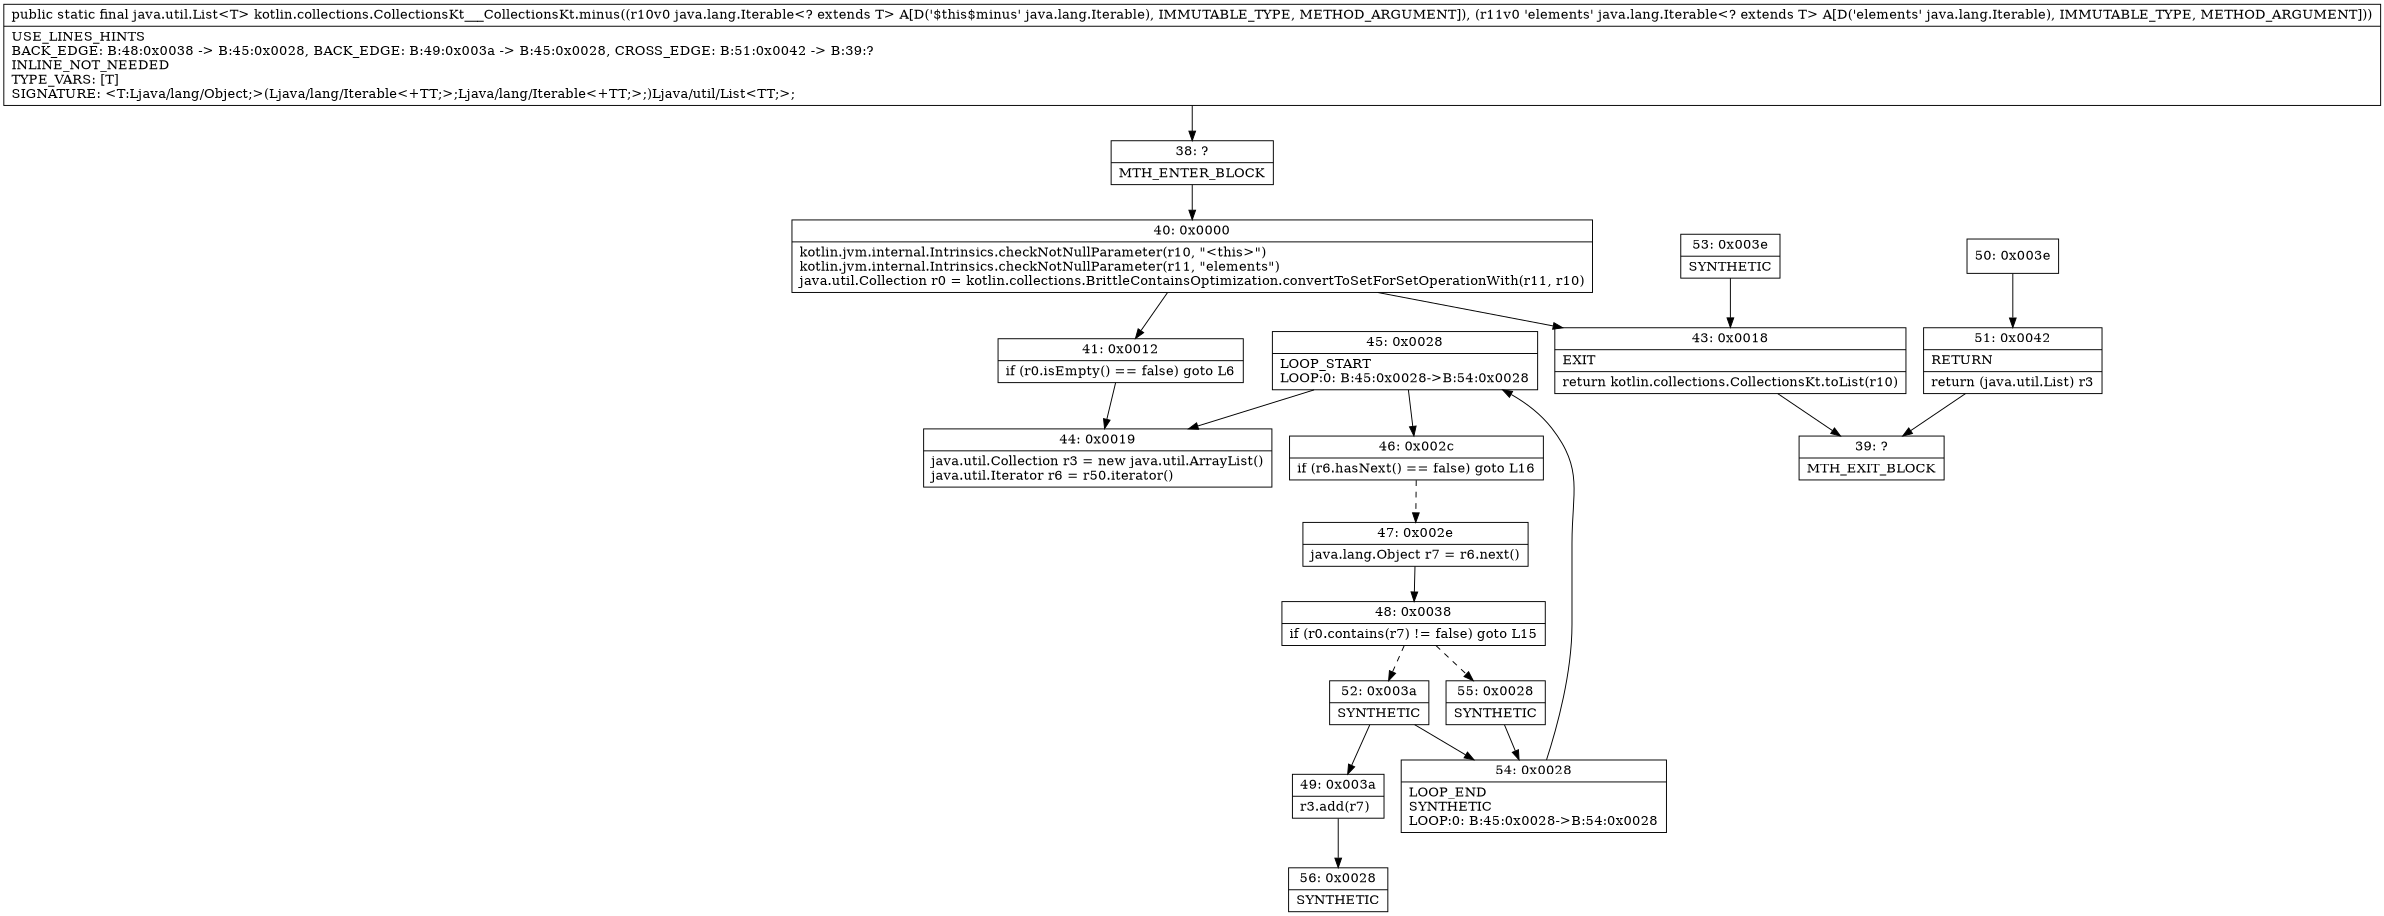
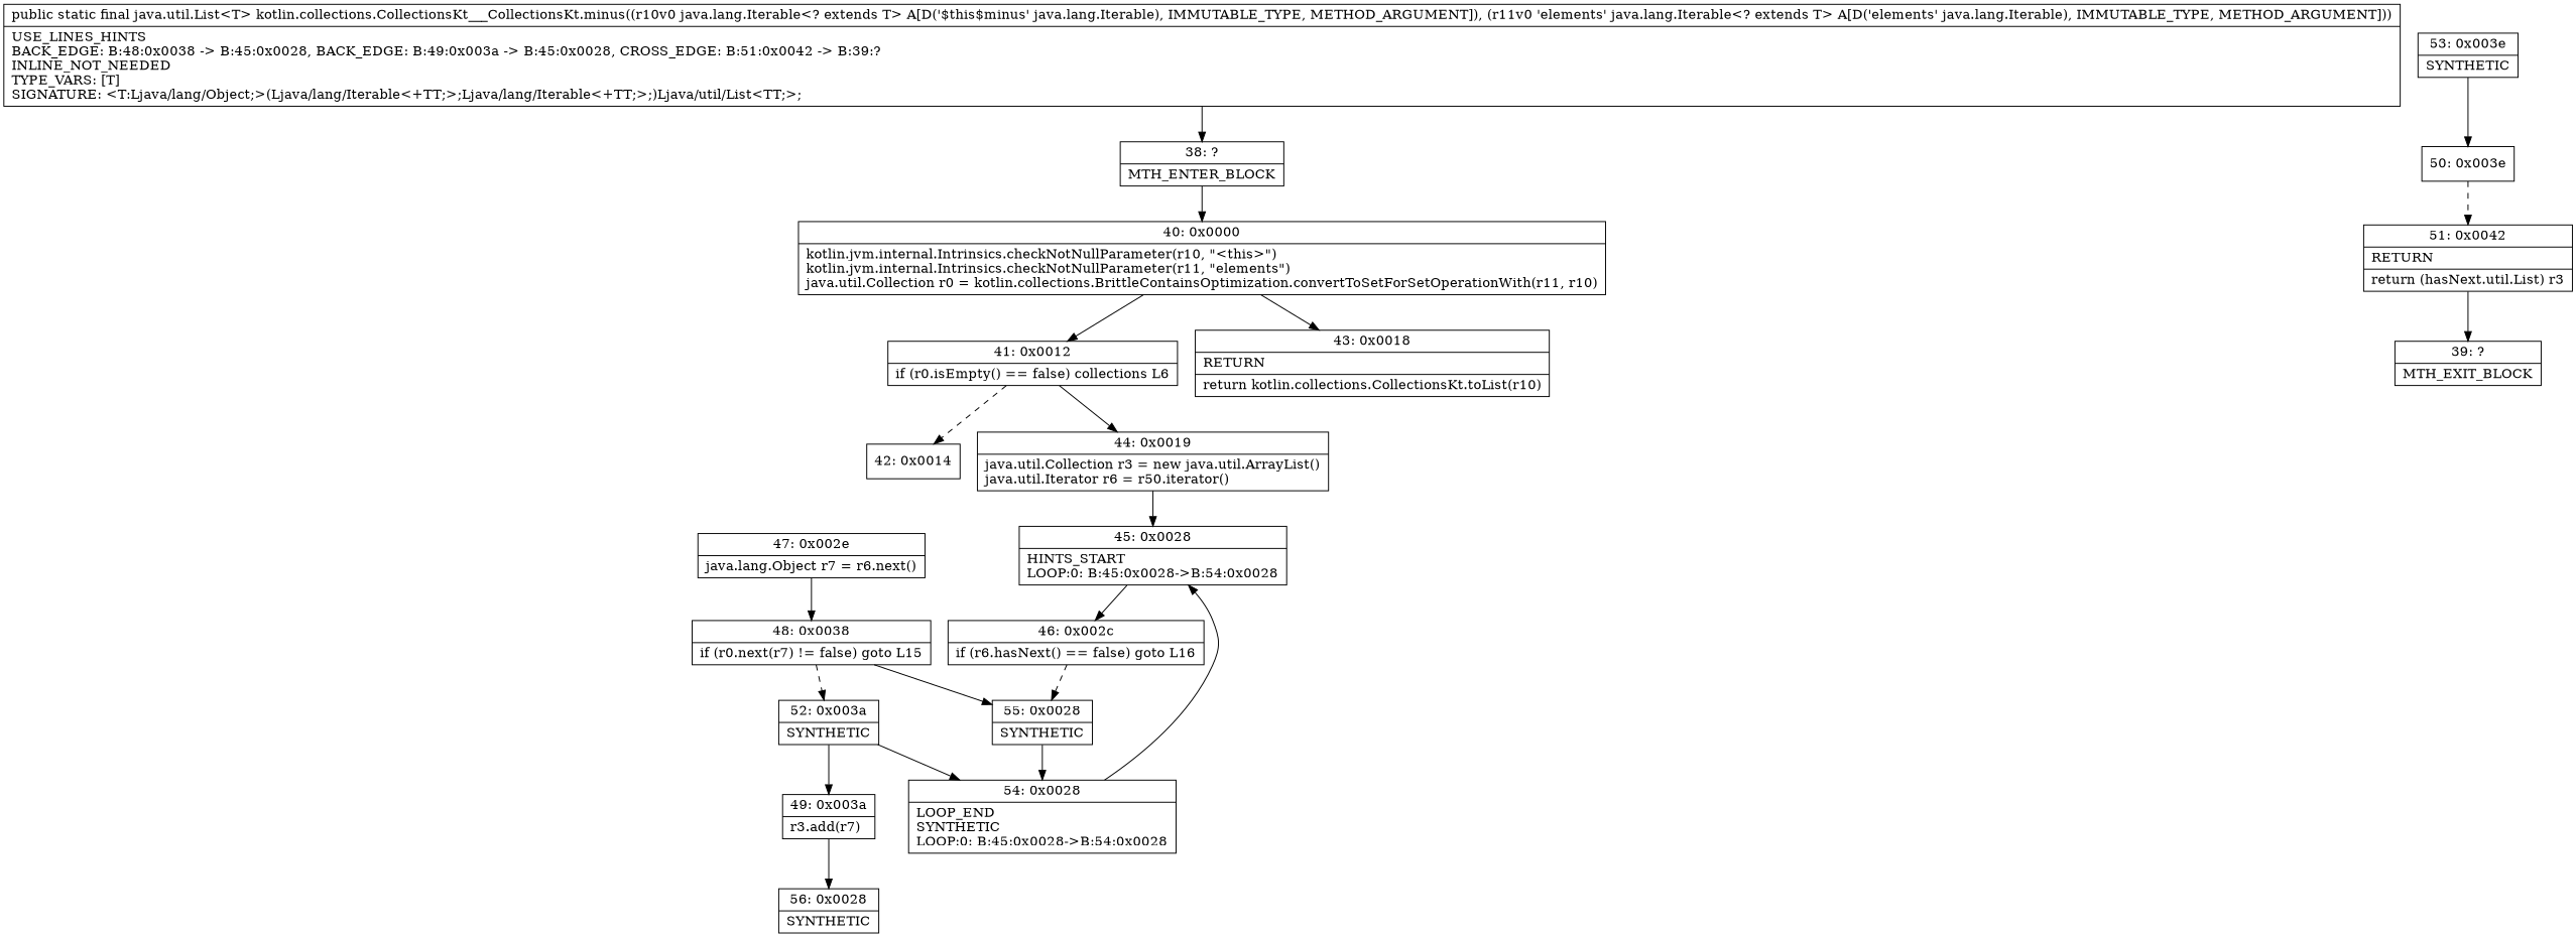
  digraph {
    node [shape=record]
    n1 [label="{38\:\ ?|MTH_ENTER_BLOCK\l}"]
    n2 [label="{40\:\ 0x0000|kotlin.jvm.internal.Intrinsics.checkNotNullParameter(r10, \"\<this\>\")\lkotlin.jvm.internal.Intrinsics.checkNotNullParameter(r11, \"elements\")\ljava.util.Collection r0 = kotlin.collections.BrittleContainsOptimization.convertToSetForSetOperationWith(r11, r10)\l}"]
-   n3 [label="{41\:\ 0x0012|if (r0.isEmpty() == false) goto L6\l}"]
-   n4 [label="{43\:\ 0x0018|EXIT\l|return kotlin.collections.CollectionsKt.toList(r10)\l}"]
+   n3 [label="{41\:\ 0x0012|if (r0.isEmpty() == false) collections L6\l}"]
+   n4 [label="{43\:\ 0x0018|RETURN\l|return kotlin.collections.CollectionsKt.toList(r10)\l}"]
+   n5 [label="{42\:\ 0x0014}"]
    n6 [label="{44\:\ 0x0019|java.util.Collection r3 = new java.util.ArrayList()\ljava.util.Iterator r6 = r50.iterator()\l}"]
-   n7 [label="{45\:\ 0x0028|LOOP_START\lLOOP:0: B:45:0x0028\-\>B:54:0x0028\l}"]
+   n7 [label="{45\:\ 0x0028|HINTS_START\lLOOP:0: B:45:0x0028\-\>B:54:0x0028\l}"]
    n8 [label="{39\:\ ?|MTH_EXIT_BLOCK\l}"]
    n9 [label="{46\:\ 0x002c|if (r6.hasNext() == false) goto L16\l}"]
    n10 [label="{47\:\ 0x002e|java.lang.Object r7 = r6.next()\l}"]
-   n11 [label="{48\:\ 0x0038|if (r0.contains(r7) != false) goto L15\l}"]
+   n11 [label="{48\:\ 0x0038|if (r0.next(r7) != false) goto L15\l}"]
    n12 [label="{53\:\ 0x003e|SYNTHETIC\l}"]
    n13 [label="{50\:\ 0x003e}"]
    n14 [label="{52\:\ 0x003a|SYNTHETIC\l}"]
    n15 [label="{55\:\ 0x0028|SYNTHETIC\l}"]
    n16 [label="{49\:\ 0x003a|r3.add(r7)\l}"]
    n17 [label="{54\:\ 0x0028|LOOP_END\lSYNTHETIC\lLOOP:0: B:45:0x0028\-\>B:54:0x0028\l}"]
    n18 [label="{56\:\ 0x0028|SYNTHETIC\l}"]
-   n19 [label="{51\:\ 0x0042|RETURN\l|return (java.util.List) r3\l}"]
+   n19 [label="{51\:\ 0x0042|RETURN\l|return (hasNext.util.List) r3\l}"]
    n20 [label="{public static final java.util.List\<T\> kotlin.collections.CollectionsKt___CollectionsKt.minus((r10v0 java.lang.Iterable\<? extends T\> A[D('$this$minus' java.lang.Iterable), IMMUTABLE_TYPE, METHOD_ARGUMENT]), (r11v0 'elements' java.lang.Iterable\<? extends T\> A[D('elements' java.lang.Iterable), IMMUTABLE_TYPE, METHOD_ARGUMENT]))  | USE_LINES_HINTS\lBACK_EDGE: B:48:0x0038 \-\> B:45:0x0028, BACK_EDGE: B:49:0x003a \-\> B:45:0x0028, CROSS_EDGE: B:51:0x0042 \-\> B:39:?\lINLINE_NOT_NEEDED\lTYPE_VARS: [T]\lSIGNATURE: \<T:Ljava\/lang\/Object;\>(Ljava\/lang\/Iterable\<+TT;\>;Ljava\/lang\/Iterable\<+TT;\>;)Ljava\/util\/List\<TT;\>;\l}"]
    n1 -> n2
    n2 -> n3
    n2 -> n4
+   n3 -> n5 [style=dashed]
    n3 -> n6
-   n4 -> n8
-   n7 -> n6
+   n6 -> n7
    n7 -> n9
-   n9 -> n10 [style=dashed]
+   n9 -> n15 [style=dashed]
    n10 -> n11
    n11 -> n14 [style=dashed]
-   n11 -> n15 [style=dashed]
-   n12 -> n4
-   n13 -> n19
+   n11 -> n15
+   n12 -> n13
+   n13 -> n19 [style=dashed]
    n14 -> n16
    n14 -> n17
    n15 -> n17
    n16 -> n18
    n17 -> n7
    n19 -> n8
    n20 -> n1
  }
